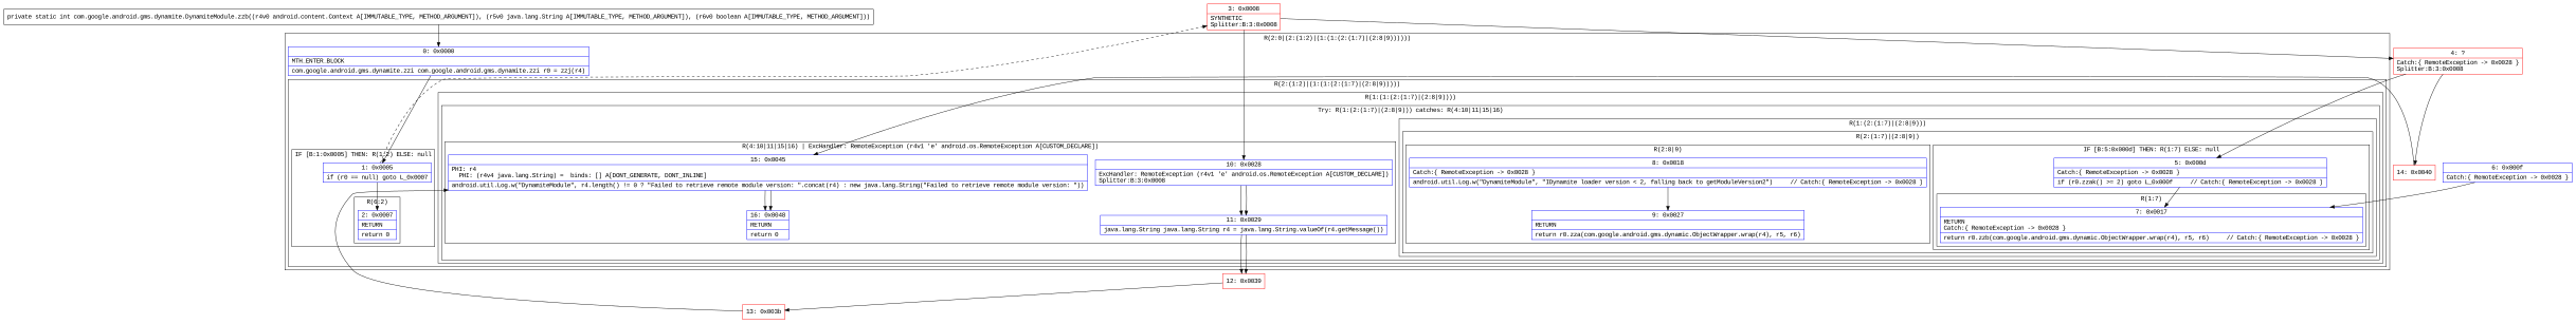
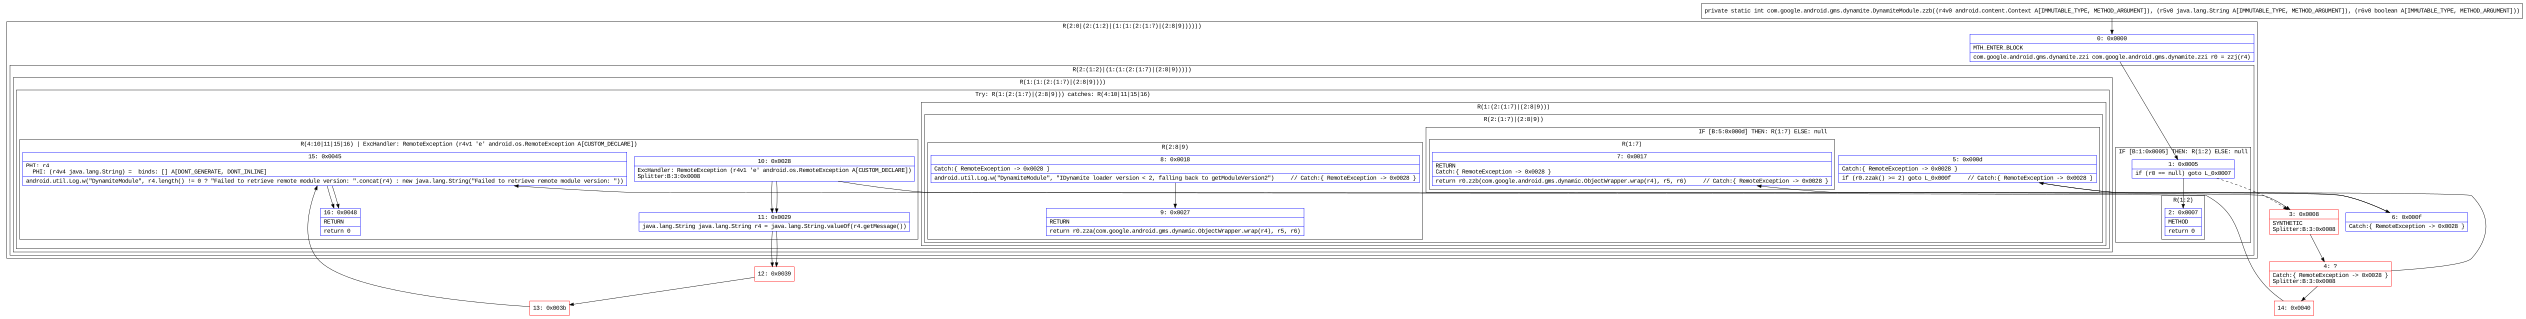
  digraph {
    fontname="Liberation Mono"
    node [color=blue fontname="Liberation Mono" shape=record]
    edge [fontname="Liberation Mono"]
-   n1 [label="{2\:\ 0x0007|RETURN\l|return 0\l}"]
+   n1 [label="{2\:\ 0x0007|METHOD\l|return 0\l}"]
    n2 [label="{1\:\ 0x0005|if (r0 == null) goto L_0x0007\l}"]
    n3 [label="{7\:\ 0x0017|RETURN\lCatch:\{ RemoteException \-\> 0x0028 \}\l|return r0.zzb(com.google.android.gms.dynamic.ObjectWrapper.wrap(r4), r5, r6)     \/\/ Catch:\{ RemoteException \-\> 0x0028 \}\l}"]
    n4 [label="{5\:\ 0x000d|Catch:\{ RemoteException \-\> 0x0028 \}\l|if (r0.zzak() \>= 2) goto L_0x000f     \/\/ Catch:\{ RemoteException \-\> 0x0028 \}\l}"]
    n5 [label="{8\:\ 0x0018|Catch:\{ RemoteException \-\> 0x0028 \}\l|android.util.Log.w(\"DynamiteModule\", \"IDynamite loader version \< 2, falling back to getModuleVersion2\")     \/\/ Catch:\{ RemoteException \-\> 0x0028 \}\l}"]
    n6 [label="{9\:\ 0x0027|RETURN\l|return r0.zza(com.google.android.gms.dynamic.ObjectWrapper.wrap(r4), r5, r6)\l}"]
    n7 [label="{10\:\ 0x0028|ExcHandler: RemoteException (r4v1 'e' android.os.RemoteException A[CUSTOM_DECLARE])\lSplitter:B:3:0x0008\l}"]
    n8 [label="{11\:\ 0x0029|java.lang.String java.lang.String r4 = java.lang.String.valueOf(r4.getMessage())\l}"]
    n9 [label="{15\:\ 0x0045|PHI: r4 \l  PHI: (r4v4 java.lang.String) =  binds: [] A[DONT_GENERATE, DONT_INLINE]\l|android.util.Log.w(\"DynamiteModule\", r4.length() != 0 ? \"Failed to retrieve remote module version: \".concat(r4) : new java.lang.String(\"Failed to retrieve remote module version: \"))\l}"]
    n10 [label="{16\:\ 0x0048|RETURN\l|return 0\l}"]
    n11 [label="{0\:\ 0x0000|MTH_ENTER_BLOCK\l|com.google.android.gms.dynamite.zzi com.google.android.gms.dynamite.zzi r0 = zzj(r4)\l}"]
    n12 [color=red label="{3\:\ 0x0008|SYNTHETIC\lSplitter:B:3:0x0008\l}"]
    n13 [label="{6\:\ 0x000f|Catch:\{ RemoteException \-\> 0x0028 \}\l}"]
    n14 [color=red label="{12\:\ 0x0039}"]
    n15 [color=red label="{4\:\ ?|Catch:\{ RemoteException \-\> 0x0028 \}\lSplitter:B:3:0x0008\l}"]
    n16 [color=red label="{13\:\ 0x003b}"]
    n17 [color=red label="{14\:\ 0x0040}"]
    n18 [label="{private static int com.google.android.gms.dynamite.DynamiteModule.zzb((r4v0 android.content.Context A[IMMUTABLE_TYPE, METHOD_ARGUMENT]), (r5v0 java.lang.String A[IMMUTABLE_TYPE, METHOD_ARGUMENT]), (r6v0 boolean A[IMMUTABLE_TYPE, METHOD_ARGUMENT])) }" color=""]
    subgraph cluster_1 {
      label="R(2:0|(2:(1:2)|(1:(1:(2:(1:7)|(2:8|9))))))"
      n11
      subgraph cluster_2 {
        label="R(2:(1:2)|(1:(1:(2:(1:7)|(2:8|9)))))"
        subgraph cluster_3 {
          label="IF [B:1:0x0005] THEN: R(1:2) ELSE: null"
          n2
          subgraph cluster_4 {
-           label="R(6:2)"
+           label="R(1:2)"
            n1
          }
        }
        subgraph cluster_5 {
          label="R(1:(1:(2:(1:7)|(2:8|9))))"
          subgraph cluster_6 {
            label="Try: R(1:(2:(1:7)|(2:8|9))) catches: R(4:10|11|15|16)"
            subgraph cluster_7 {
              label="R(1:(2:(1:7)|(2:8|9)))"
              subgraph cluster_8 {
                label="R(2:(1:7)|(2:8|9))"
                subgraph cluster_9 {
                  label="IF [B:5:0x000d] THEN: R(1:7) ELSE: null"
                  n4
                  subgraph cluster_10 {
                    label="R(1:7)"
                    n3
                  }
                }
                subgraph cluster_11 {
                  label="R(2:8|9)"
                  n5
                  n6
                }
              }
            }
            subgraph cluster_12 {
              label="R(4:10|11|15|16) | ExcHandler: RemoteException (r4v1 'e' android.os.RemoteException A[CUSTOM_DECLARE])\l"
              n7
              n8
              n9
              n10
            }
          }
        }
      }
    }
    subgraph cluster_13 {
      label="R(4:10|11|15|16) | ExcHandler: RemoteException (r4v1 'e' android.os.RemoteException A[CUSTOM_DECLARE])\l"
    }
    n2 -> n1
    n2 -> n12 [style=dashed]
-   n4 -> n3
+   n4 -> n13
    n5 -> n6
    n7 -> n8
    n7 -> n8
    n8 -> n14
    n8 -> n14
    n9 -> n10
    n9 -> n10
    n11 -> n2
-   n12 -> n7
+   n7 -> n12
    n12 -> n15
    n13 -> n3
    n14 -> n16
    n15 -> n4
    n15 -> n17
    n16 -> n9
    n17 -> n9
    n18 -> n11
  }
